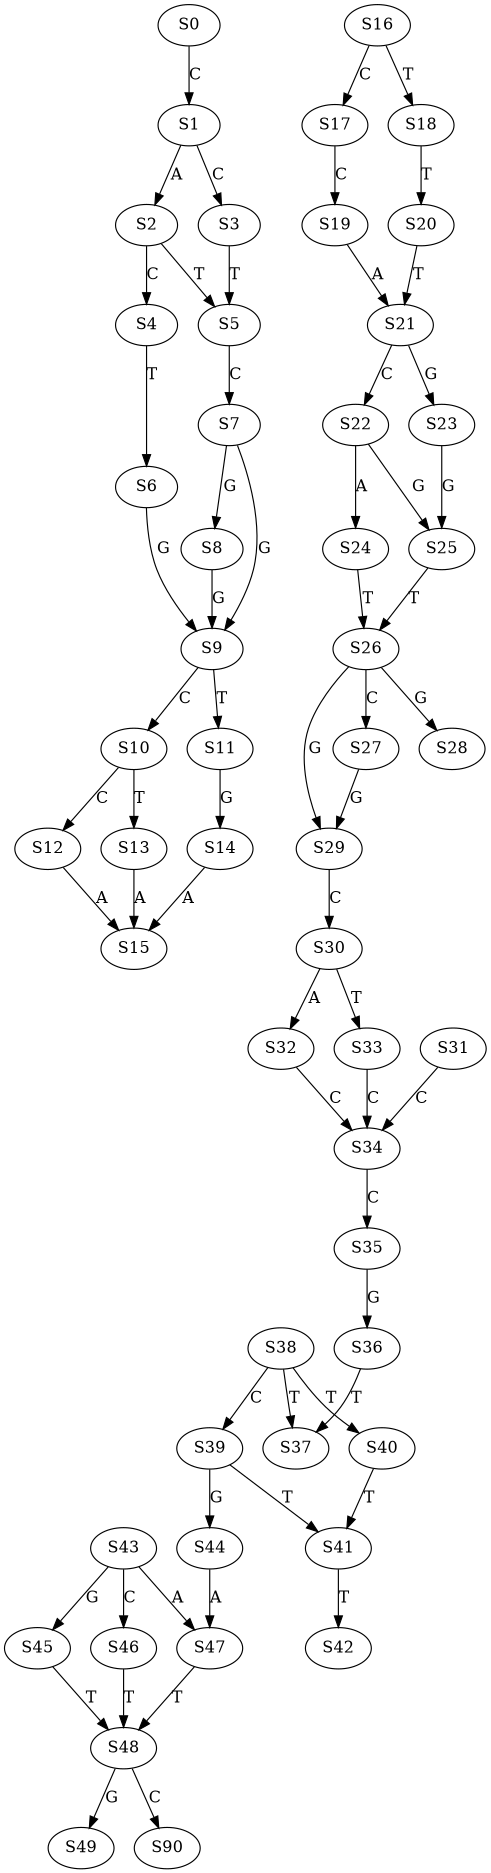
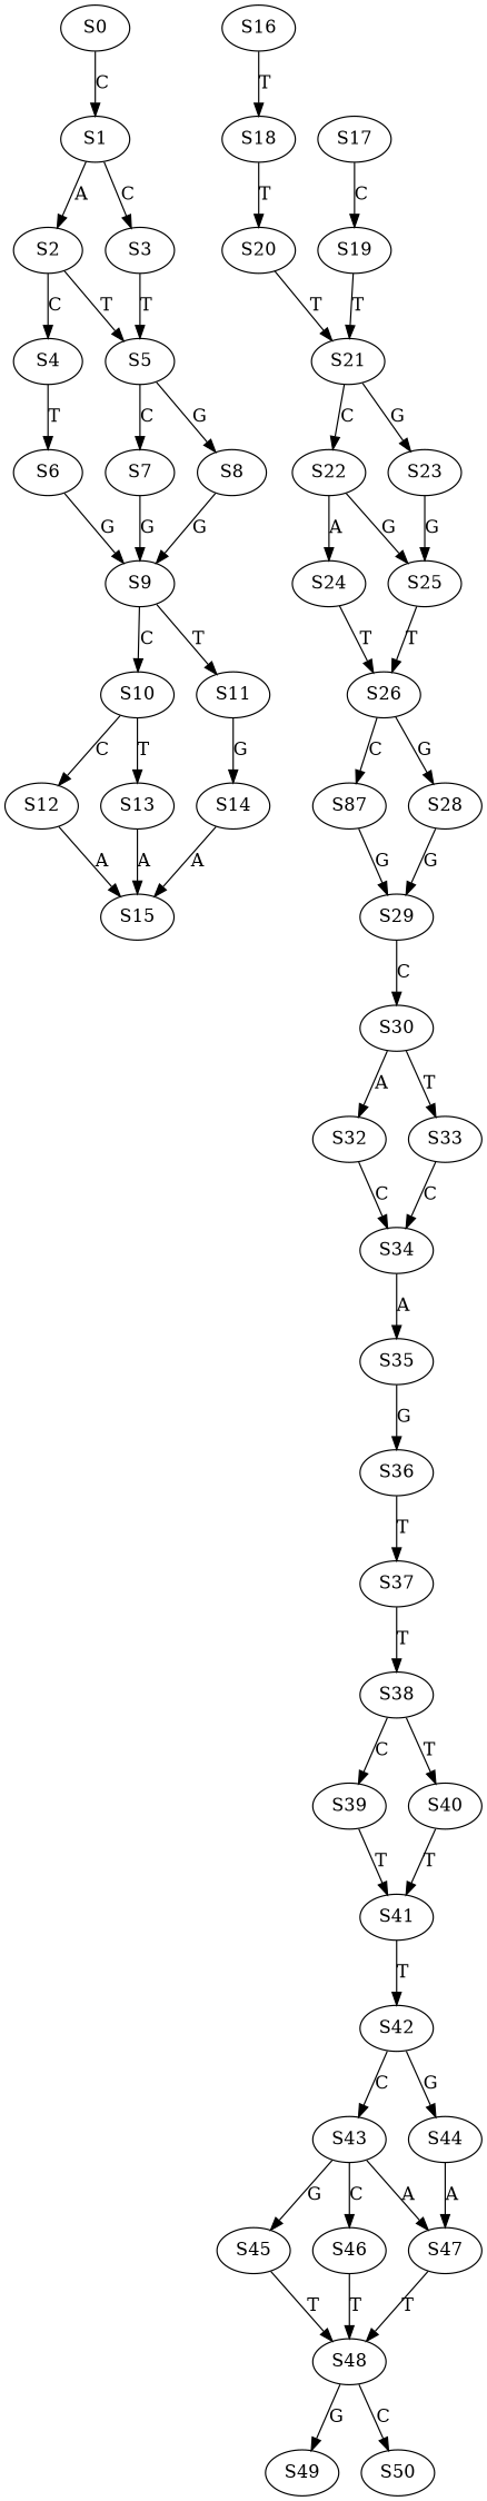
  strict digraph {
    S0
    S1
    S2
    S3
    S4
    S5
    S6
    S7
    S8
    S9
    S10
    S11
    S12
    S13
    S14
    S15
    S16
    S17
    S18
    S19
    S20
    S21
    S22
    S23
    S24
    S25
    S26
-   S27
+   S27 [label=S87]
    S28
    S29
    S30
    S32
    S33
-   S31
    S34
    S35
    S36
    S37
    S38
    S39
    S40
    S41
    S42
    S43
    S44
    S45
    S46
    S47
    S48
    S49
-   S50 [label=S90]
+   S50
    S0 -> S1 [label=C]
    S1 -> S2 [label=A]
    S1 -> S3 [label=C]
    S2 -> S4 [label=C]
    S2 -> S5 [label=T]
    S3 -> S5 [label=T]
    S4 -> S6 [label=T]
    S5 -> S7 [label=C]
-   S7 -> S8 [label=G]
+   S5 -> S8 [label=G]
    S6 -> S9 [label=G]
    S7 -> S9 [label=G]
    S8 -> S9 [label=G]
    S9 -> S10 [label=C]
    S9 -> S11 [label=T]
    S10 -> S12 [label=C]
    S10 -> S13 [label=T]
    S11 -> S14 [label=G]
    S12 -> S15 [label=A]
    S13 -> S15 [label=A]
    S14 -> S15 [label=A]
-   S16 -> S17 [label=C]
    S16 -> S18 [label=T]
    S17 -> S19 [label=C]
    S18 -> S20 [label=T]
-   S19 -> S21 [label=A]
+   S19 -> S21 [label=T]
    S20 -> S21 [label=T]
    S21 -> S22 [label=C]
    S21 -> S23 [label=G]
    S22 -> S24 [label=A]
    S22 -> S25 [label=G]
    S23 -> S25 [label=G]
    S24 -> S26 [label=T]
    S25 -> S26 [label=T]
    S26 -> S27 [label=C]
    S26 -> S28 [label=G]
    S27 -> S29 [label=G]
-   S26 -> S29 [label=G]
+   S28 -> S29 [label=G]
    S29 -> S30 [label=C]
    S30 -> S32 [label=A]
    S30 -> S33 [label=T]
    S32 -> S34 [label=C]
    S33 -> S34 [label=C]
-   S31 -> S34 [label=C]
-   S34 -> S35 [label=C]
+   S34 -> S35 [label=A]
    S35 -> S36 [label=G]
    S36 -> S37 [label=T]
-   S38 -> S37 [label=T]
+   S37 -> S38 [label=T]
    S38 -> S39 [label=C]
    S38 -> S40 [label=T]
    S39 -> S41 [label=T]
    S40 -> S41 [label=T]
    S41 -> S42 [label=T]
-   S39 -> S44 [label=G]
+   S42 -> S43 [label=C]
+   S42 -> S44 [label=G]
    S43 -> S45 [label=G]
    S43 -> S46 [label=C]
    S43 -> S47 [label=A]
    S44 -> S47 [label=A]
    S45 -> S48 [label=T]
    S46 -> S48 [label=T]
    S47 -> S48 [label=T]
    S48 -> S49 [label=G]
    S48 -> S50 [label=C]
  }
